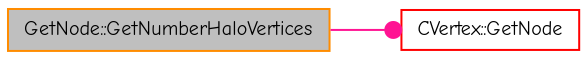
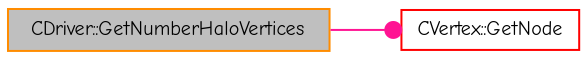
  digraph {
    rankdir=LR
    fontname="Comic Neue"
    node [fontname="Comic Neue" fontsize=10 shape=record style=filled]
-   n1 [color=darkorange fillcolor=grey75 fontcolor=black height=0.2 label="GetNode::GetNumberHaloVertices" width=0.4]
+   n1 [color=darkorange fillcolor=grey75 fontcolor=black height=0.2 label="CDriver::GetNumberHaloVertices" width=0.4]
    n2 [color=red fillcolor=white height=0.2 label="CVertex::GetNode" width=0.4]
    n1 -> n2 [color=deeppink fontname="Comic Neue" fontsize=10 labelfontname=Helvetica labelfontsize=10 style=solid arrowhead=dot]
  }
